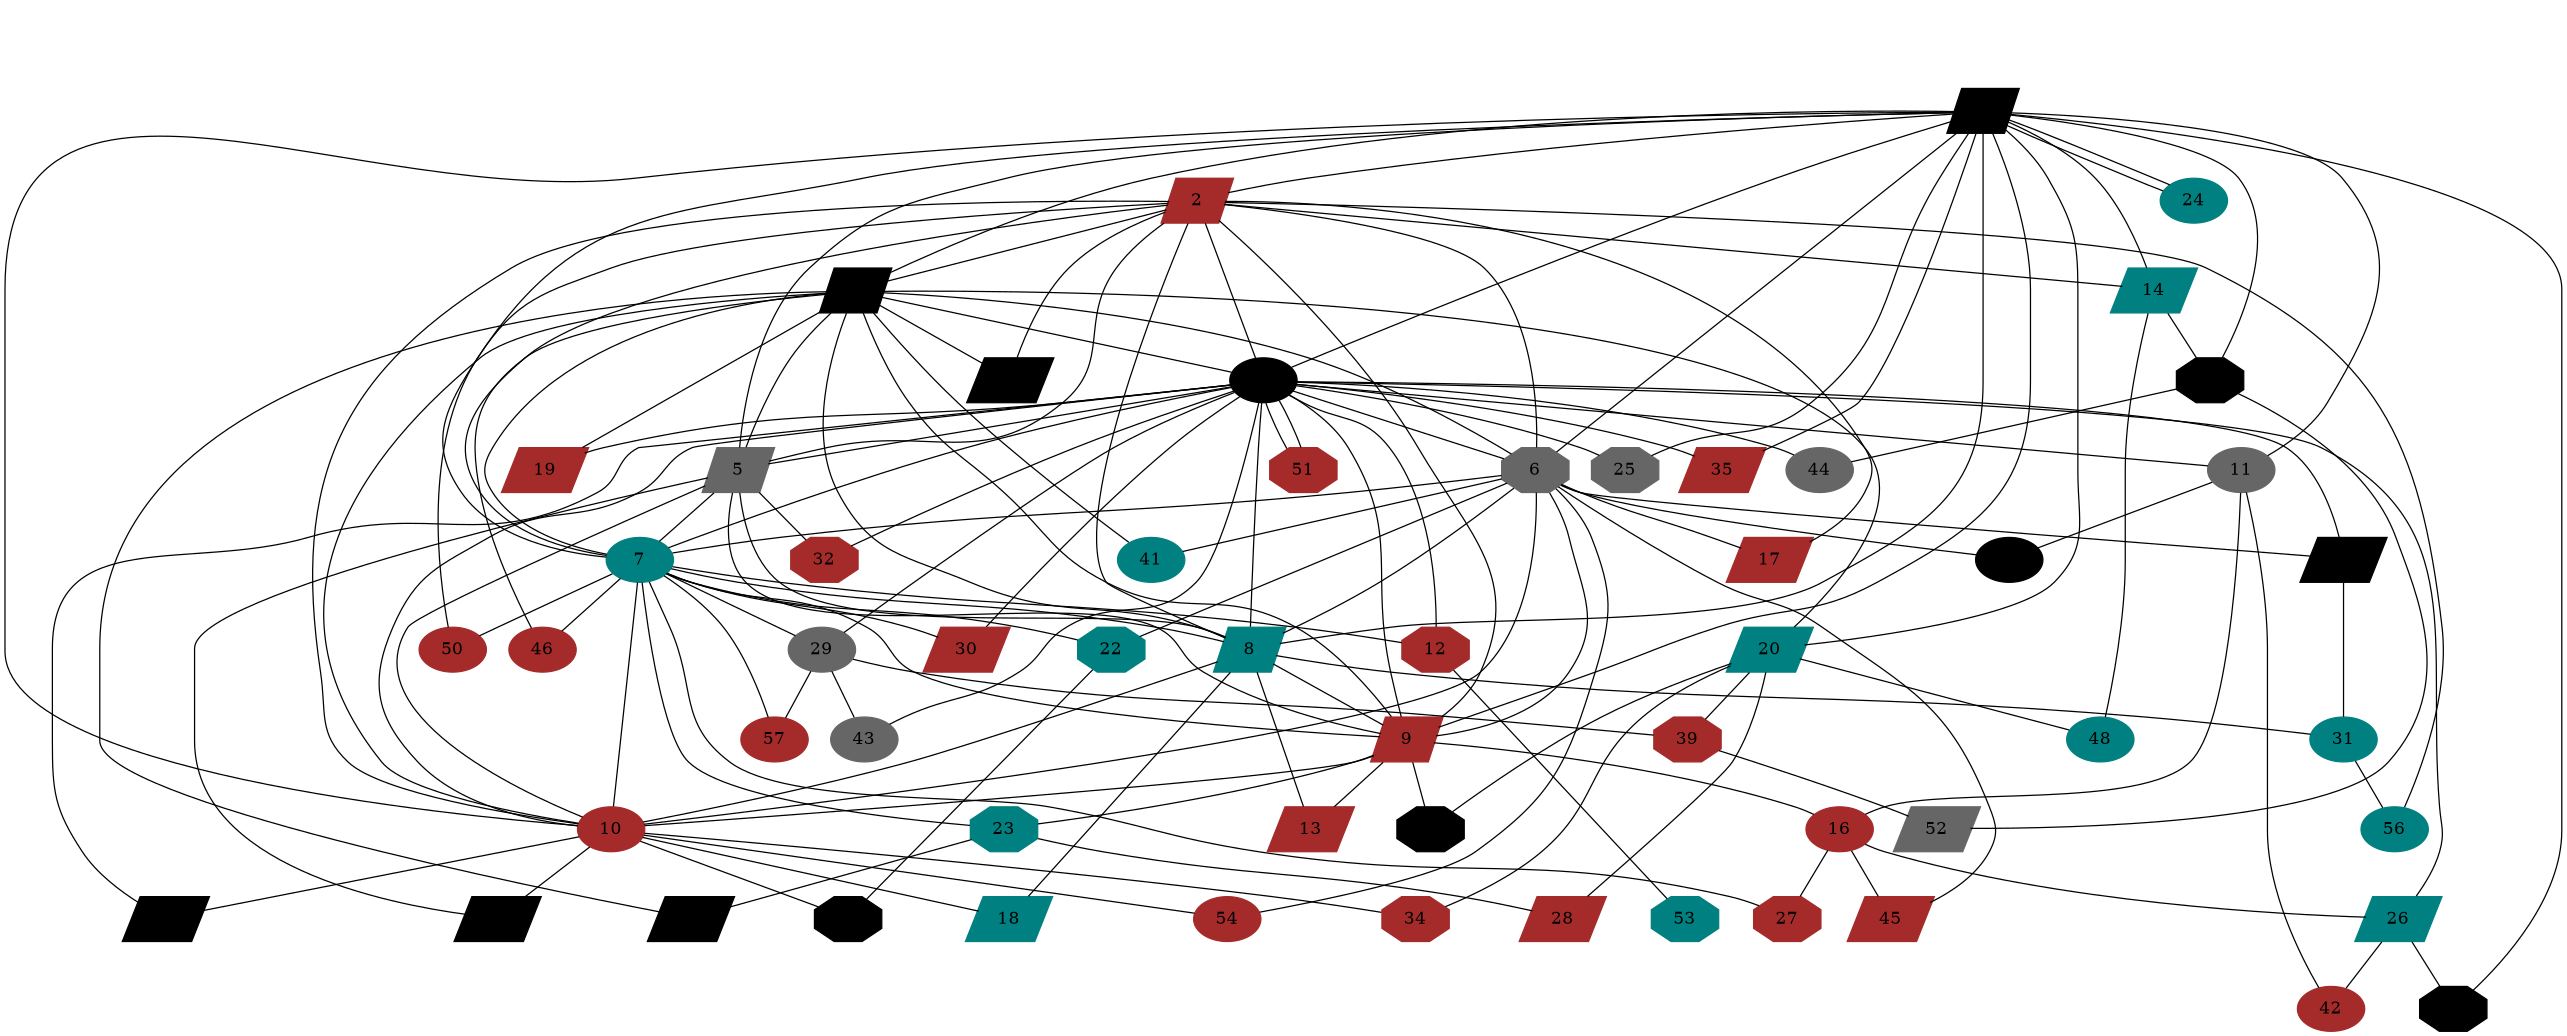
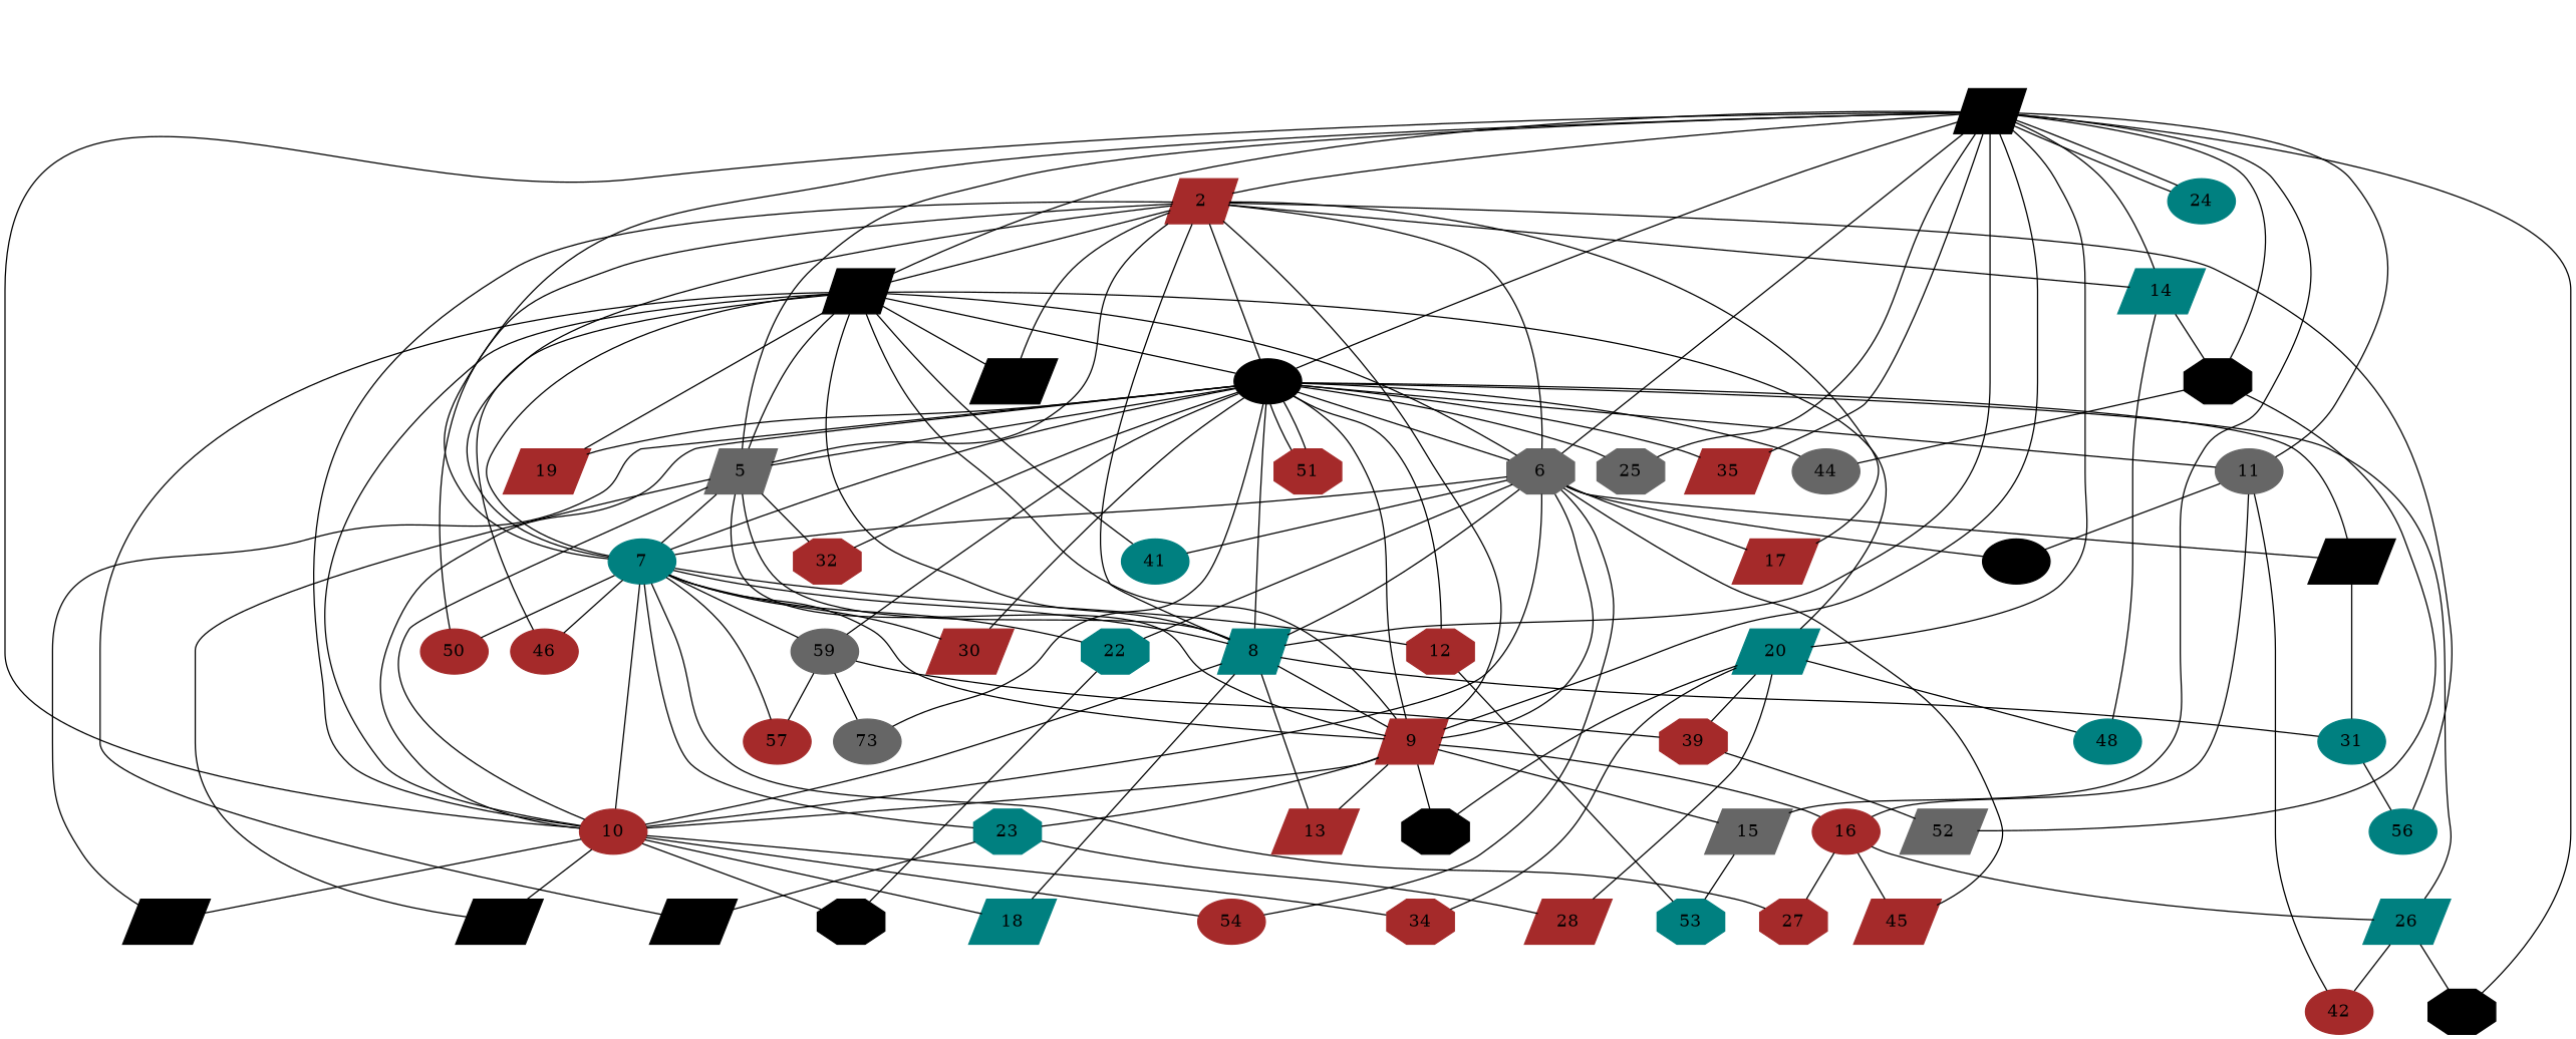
  graph {
    node [color=brown shape=parallelogram style=filled]
    1 [color=black]
    2
    3 [color=black]
    4 [color=black shape=ellipse]
    5 [color=gray40]
    6 [color=gray40 shape=octagon]
    7 [color=teal shape=ellipse]
    8 [color=teal]
    9
    10 [shape=ellipse]
    11 [color=gray40 shape=ellipse]
    14 [color=teal]
+   15 [color=gray40]
    20 [color=teal]
    24 [color=teal shape=ellipse]
    25 [color=gray40 shape=octagon]
    35
    38 [color=black shape=octagon]
    40 [color=black shape=octagon]
    17
    37 [color=black]
    50 [shape=ellipse]
    56 [color=teal shape=ellipse]
    19
    36 [color=black]
    41 [color=teal shape=ellipse]
    46 [shape=ellipse]
    12 [shape=octagon]
    21 [color=black]
    26 [color=teal]
-   29 [color=gray40 shape=ellipse]
+   29 [color=gray40 shape=ellipse label=59]
    30
    32 [shape=octagon]
-   43 [color=gray40 shape=ellipse]
+   43 [color=gray40 shape=ellipse label=73]
    44 [color=gray40 shape=ellipse]
    49 [color=black]
    51 [shape=octagon]
    58 [color=black]
    22 [color=teal shape=octagon]
    33 [color=black shape=ellipse]
    45
    54 [shape=ellipse]
    23 [color=teal shape=octagon]
    27 [shape=octagon]
    57 [shape=ellipse]
    13
    18 [color=teal]
    31 [color=teal shape=ellipse]
    16 [shape=ellipse]
    47 [color=black shape=octagon]
    34 [shape=octagon]
    55 [color=black shape=octagon]
    42 [shape=ellipse]
    48 [color=teal shape=ellipse]
    53 [color=teal shape=octagon]
    28
    39 [shape=octagon]
    52 [color=gray40]
    1 -- 2
    1 -- 3
    1 -- 4
    1 -- 5
    1 -- 6
    1 -- 7
    1 -- 8
    1 -- 9
    1 -- 10
    1 -- 11
    1 -- 14
+   1 -- 15
    1 -- 20
    1 -- 24
    1 -- 24
    1 -- 25
    1 -- 35
    1 -- 38
    1 -- 40
    2 -- 3
    2 -- 4
    2 -- 5
    2 -- 6
    2 -- 7
    2 -- 8
    2 -- 9
    2 -- 10
    2 -- 14
    2 -- 17
    2 -- 37
    2 -- 50
    2 -- 56
    3 -- 4
    3 -- 5
    3 -- 6
    3 -- 7
    3 -- 8
    3 -- 9
    3 -- 10
    3 -- 20
    3 -- 37
    3 -- 19
    3 -- 36
    3 -- 41
    3 -- 46
    4 -- 5
    4 -- 6
    4 -- 7
    4 -- 8
    4 -- 9
    4 -- 10
    4 -- 11
    4 -- 25
    4 -- 35
    4 -- 19
    4 -- 12
    4 -- 21
    4 -- 26
    4 -- 29
    4 -- 30
    4 -- 32
    4 -- 43
    4 -- 44
    4 -- 49
    4 -- 51
    4 -- 51
    5 -- 7
    5 -- 8
    5 -- 9
    5 -- 10
    5 -- 32
    5 -- 58
    6 -- 7
    6 -- 8
    6 -- 9
    6 -- 10
    6 -- 17
    6 -- 41
    6 -- 21
    6 -- 22
    6 -- 33
    6 -- 45
    6 -- 54
    7 -- 8
    7 -- 9
    7 -- 10
    7 -- 50
    7 -- 46
    7 -- 12
    7 -- 29
    7 -- 30
    7 -- 22
    7 -- 23
    7 -- 27
    7 -- 57
    8 -- 9
    8 -- 10
    8 -- 13
    8 -- 18
    8 -- 31
    9 -- 10
+   9 -- 15
    9 -- 23
    9 -- 13
    9 -- 16
    9 -- 47
    10 -- 49
    10 -- 58
    10 -- 54
    10 -- 18
    10 -- 34
    10 -- 55
    11 -- 33
    11 -- 16
    11 -- 42
    14 -- 38
    14 -- 48
+   15 -- 53
    20 -- 47
    20 -- 34
    20 -- 48
    20 -- 28
    20 -- 39
    38 -- 44
    38 -- 52
    12 -- 53
    21 -- 31
    26 -- 40
    26 -- 42
    29 -- 43
    29 -- 57
    29 -- 39
    22 -- 55
    23 -- 36
    23 -- 28
    31 -- 56
    16 -- 26
    16 -- 45
    16 -- 27
    39 -- 52
  }
